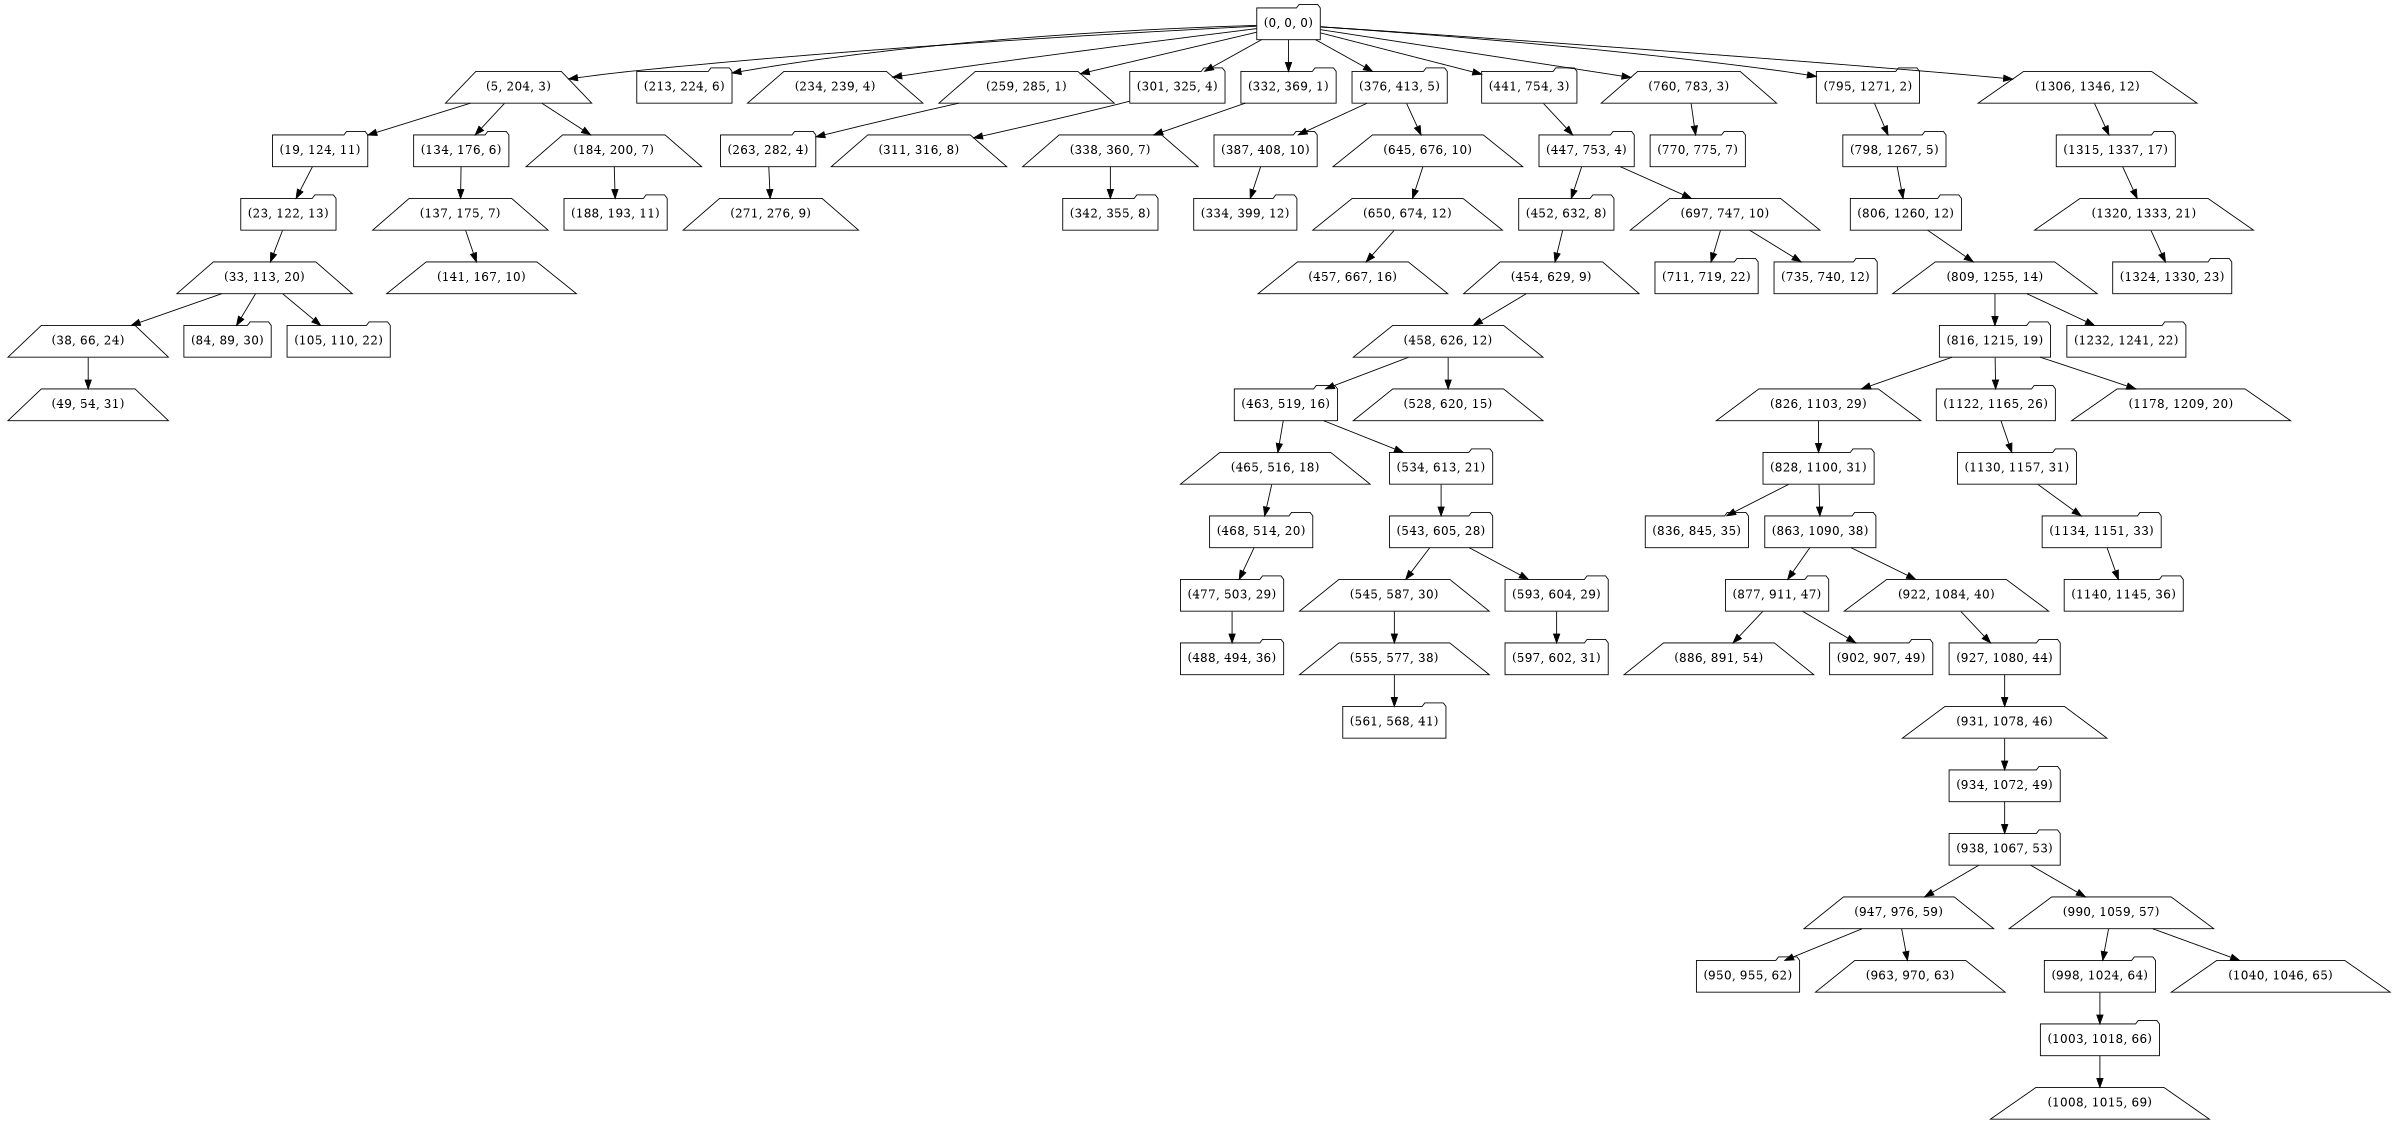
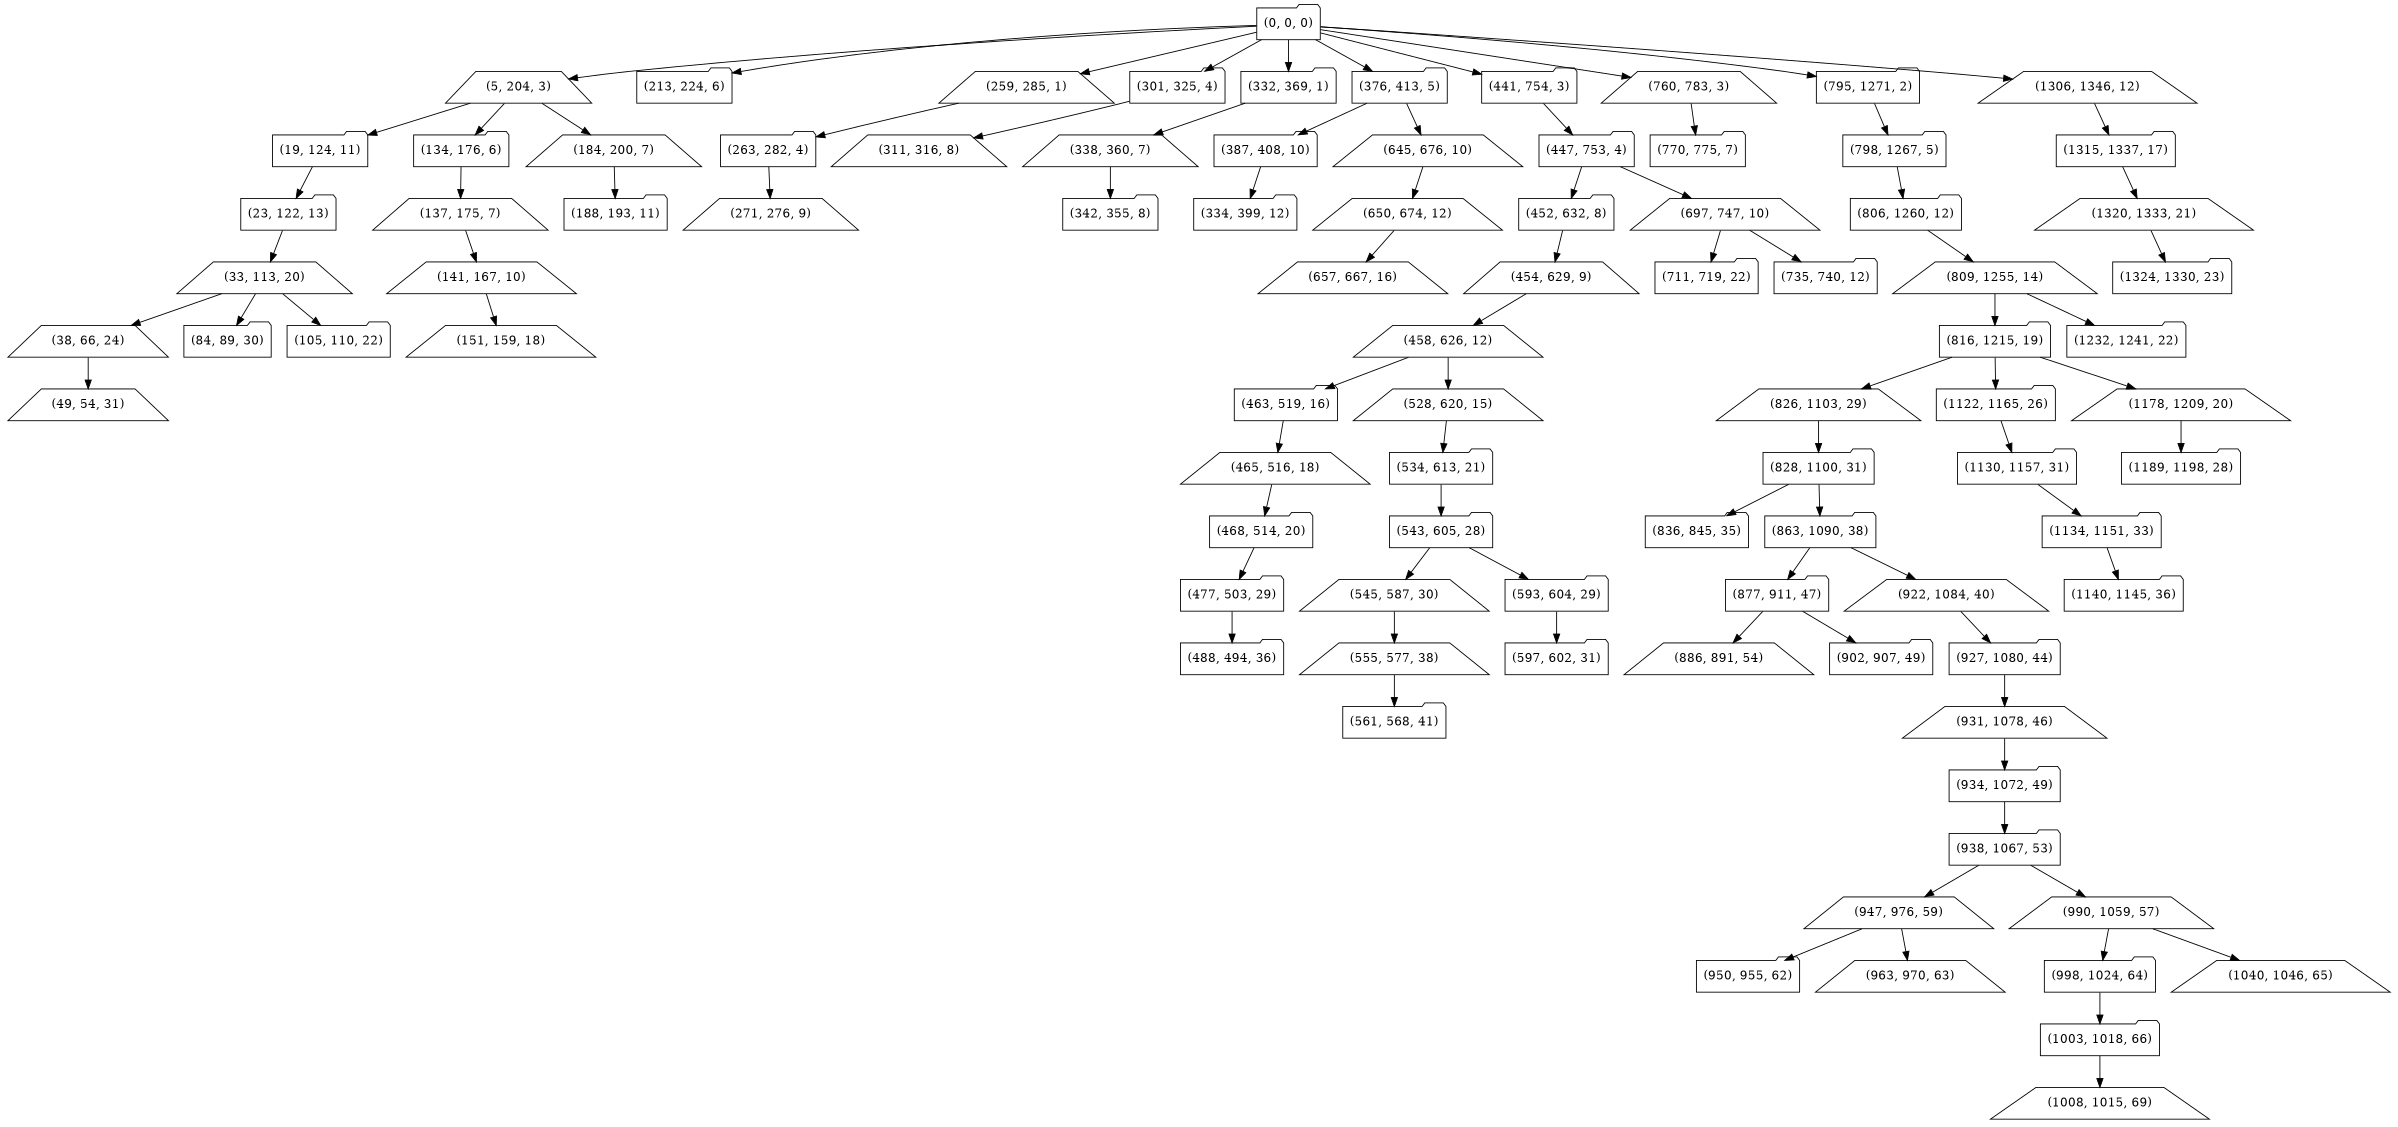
  digraph {
    node [shape=folder]
    "(5, 204, 3)" [shape=trapezium]
    "(0, 0, 0)"
    "(213, 224, 6)"
-   "(234, 239, 4)" [shape=trapezium]
    "(259, 285, 1)" [shape=trapezium]
    "(301, 325, 4)"
    "(332, 369, 1)"
    "(376, 413, 5)"
    "(441, 754, 3)"
    "(760, 783, 3)" [shape=trapezium]
    "(795, 1271, 2)"
    "(1306, 1346, 12)" [shape=trapezium]
    "(19, 124, 11)"
    "(134, 176, 6)"
    "(184, 200, 7)" [shape=trapezium]
    "(263, 282, 4)"
    "(311, 316, 8)" [shape=trapezium]
    "(338, 360, 7)" [shape=trapezium]
    "(387, 408, 10)"
    "(645, 676, 10)" [shape=trapezium]
    "(447, 753, 4)"
    "(770, 775, 7)"
    "(798, 1267, 5)"
    "(1315, 1337, 17)"
    "(23, 122, 13)"
    "(137, 175, 7)" [shape=trapezium]
    "(188, 193, 11)"
    "(33, 113, 20)" [shape=trapezium]
    "(38, 66, 24)" [shape=trapezium]
    "(84, 89, 30)"
    "(105, 110, 22)"
    "(49, 54, 31)" [shape=trapezium]
    "(141, 167, 10)" [shape=trapezium]
+   "(151, 159, 18)" [shape=trapezium]
    "(271, 276, 9)" [shape=trapezium]
    "(342, 355, 8)"
    n37 [label="(334, 399, 12)"]
    "(452, 632, 8)"
    "(697, 747, 10)" [shape=trapezium]
    "(454, 629, 9)" [shape=trapezium]
    "(650, 674, 12)" [shape=trapezium]
    "(711, 719, 22)"
    "(735, 740, 12)"
    "(458, 626, 12)" [shape=trapezium]
    "(463, 519, 16)"
    "(528, 620, 15)" [shape=trapezium]
    "(465, 516, 18)" [shape=trapezium]
    "(534, 613, 21)"
    "(468, 514, 20)"
    "(477, 503, 29)"
    "(488, 494, 36)"
    "(543, 605, 28)"
    "(545, 587, 30)" [shape=trapezium]
    "(593, 604, 29)"
    "(555, 577, 38)" [shape=trapezium]
    "(597, 602, 31)"
    "(561, 568, 41)"
-   "(657, 667, 16)" [shape=trapezium label="(457, 667, 16)"]
+   "(657, 667, 16)" [shape=trapezium]
    "(806, 1260, 12)"
    "(809, 1255, 14)" [shape=trapezium]
    "(816, 1215, 19)"
    "(1232, 1241, 22)"
    "(826, 1103, 29)" [shape=trapezium]
    "(1122, 1165, 26)"
    "(1178, 1209, 20)" [shape=trapezium]
    "(828, 1100, 31)"
    "(1130, 1157, 31)"
+   "(1189, 1198, 28)"
    "(836, 845, 35)"
    "(863, 1090, 38)"
    "(877, 911, 47)"
    "(922, 1084, 40)" [shape=trapezium]
    "(886, 891, 54)" [shape=trapezium]
    "(902, 907, 49)"
    "(927, 1080, 44)"
    "(931, 1078, 46)" [shape=trapezium]
    "(934, 1072, 49)"
    "(938, 1067, 53)"
    "(947, 976, 59)" [shape=trapezium]
    "(990, 1059, 57)" [shape=trapezium]
    "(950, 955, 62)"
    "(963, 970, 63)" [shape=trapezium]
    "(998, 1024, 64)"
    "(1040, 1046, 65)" [shape=trapezium]
    "(1003, 1018, 66)"
    "(1008, 1015, 69)" [shape=trapezium]
    "(1134, 1151, 33)"
    "(1140, 1145, 36)"
    "(1320, 1333, 21)" [shape=trapezium]
    "(1324, 1330, 23)"
    "(5, 204, 3)" -> "(19, 124, 11)"
    "(5, 204, 3)" -> "(134, 176, 6)"
    "(5, 204, 3)" -> "(184, 200, 7)"
    "(0, 0, 0)" -> "(5, 204, 3)"
    "(0, 0, 0)" -> "(213, 224, 6)"
-   "(0, 0, 0)" -> "(234, 239, 4)"
    "(0, 0, 0)" -> "(259, 285, 1)"
    "(0, 0, 0)" -> "(301, 325, 4)"
    "(0, 0, 0)" -> "(332, 369, 1)"
    "(0, 0, 0)" -> "(376, 413, 5)"
    "(0, 0, 0)" -> "(441, 754, 3)"
    "(0, 0, 0)" -> "(760, 783, 3)"
    "(0, 0, 0)" -> "(795, 1271, 2)"
    "(0, 0, 0)" -> "(1306, 1346, 12)"
    "(259, 285, 1)" -> "(263, 282, 4)"
    "(301, 325, 4)" -> "(311, 316, 8)"
    "(332, 369, 1)" -> "(338, 360, 7)"
    "(376, 413, 5)" -> "(387, 408, 10)"
    "(376, 413, 5)" -> "(645, 676, 10)"
    "(441, 754, 3)" -> "(447, 753, 4)"
    "(760, 783, 3)" -> "(770, 775, 7)"
    "(795, 1271, 2)" -> "(798, 1267, 5)"
    "(1306, 1346, 12)" -> "(1315, 1337, 17)"
    "(19, 124, 11)" -> "(23, 122, 13)"
    "(134, 176, 6)" -> "(137, 175, 7)"
    "(184, 200, 7)" -> "(188, 193, 11)"
    "(263, 282, 4)" -> "(271, 276, 9)"
    "(338, 360, 7)" -> "(342, 355, 8)"
    "(387, 408, 10)" -> n37
    "(645, 676, 10)" -> "(650, 674, 12)"
    "(447, 753, 4)" -> "(452, 632, 8)"
    "(447, 753, 4)" -> "(697, 747, 10)"
    "(798, 1267, 5)" -> "(806, 1260, 12)"
    "(1315, 1337, 17)" -> "(1320, 1333, 21)"
    "(23, 122, 13)" -> "(33, 113, 20)"
    "(137, 175, 7)" -> "(141, 167, 10)"
    "(33, 113, 20)" -> "(38, 66, 24)"
    "(33, 113, 20)" -> "(84, 89, 30)"
    "(33, 113, 20)" -> "(105, 110, 22)"
    "(38, 66, 24)" -> "(49, 54, 31)"
+   "(141, 167, 10)" -> "(151, 159, 18)"
    "(452, 632, 8)" -> "(454, 629, 9)"
    "(697, 747, 10)" -> "(711, 719, 22)"
    "(697, 747, 10)" -> "(735, 740, 12)"
    "(454, 629, 9)" -> "(458, 626, 12)"
    "(650, 674, 12)" -> "(657, 667, 16)"
    "(458, 626, 12)" -> "(463, 519, 16)"
    "(458, 626, 12)" -> "(528, 620, 15)"
    "(463, 519, 16)" -> "(465, 516, 18)"
-   "(463, 519, 16)" -> "(534, 613, 21)"
+   "(528, 620, 15)" -> "(534, 613, 21)"
    "(465, 516, 18)" -> "(468, 514, 20)"
    "(534, 613, 21)" -> "(543, 605, 28)"
    "(468, 514, 20)" -> "(477, 503, 29)"
    "(477, 503, 29)" -> "(488, 494, 36)"
    "(543, 605, 28)" -> "(545, 587, 30)"
    "(543, 605, 28)" -> "(593, 604, 29)"
    "(545, 587, 30)" -> "(555, 577, 38)"
    "(593, 604, 29)" -> "(597, 602, 31)"
    "(555, 577, 38)" -> "(561, 568, 41)"
    "(806, 1260, 12)" -> "(809, 1255, 14)"
    "(809, 1255, 14)" -> "(816, 1215, 19)"
    "(809, 1255, 14)" -> "(1232, 1241, 22)"
    "(816, 1215, 19)" -> "(826, 1103, 29)"
    "(816, 1215, 19)" -> "(1122, 1165, 26)"
    "(816, 1215, 19)" -> "(1178, 1209, 20)"
    "(826, 1103, 29)" -> "(828, 1100, 31)"
    "(1122, 1165, 26)" -> "(1130, 1157, 31)"
+   "(1178, 1209, 20)" -> "(1189, 1198, 28)"
    "(828, 1100, 31)" -> "(836, 845, 35)"
    "(828, 1100, 31)" -> "(863, 1090, 38)"
    "(1130, 1157, 31)" -> "(1134, 1151, 33)"
    "(863, 1090, 38)" -> "(877, 911, 47)"
    "(863, 1090, 38)" -> "(922, 1084, 40)"
    "(877, 911, 47)" -> "(886, 891, 54)"
    "(877, 911, 47)" -> "(902, 907, 49)"
    "(922, 1084, 40)" -> "(927, 1080, 44)"
    "(927, 1080, 44)" -> "(931, 1078, 46)"
    "(931, 1078, 46)" -> "(934, 1072, 49)"
    "(934, 1072, 49)" -> "(938, 1067, 53)"
    "(938, 1067, 53)" -> "(947, 976, 59)"
    "(938, 1067, 53)" -> "(990, 1059, 57)"
    "(947, 976, 59)" -> "(950, 955, 62)"
    "(947, 976, 59)" -> "(963, 970, 63)"
    "(990, 1059, 57)" -> "(998, 1024, 64)"
    "(990, 1059, 57)" -> "(1040, 1046, 65)"
    "(998, 1024, 64)" -> "(1003, 1018, 66)"
    "(1003, 1018, 66)" -> "(1008, 1015, 69)"
    "(1134, 1151, 33)" -> "(1140, 1145, 36)"
    "(1320, 1333, 21)" -> "(1324, 1330, 23)"
  }
